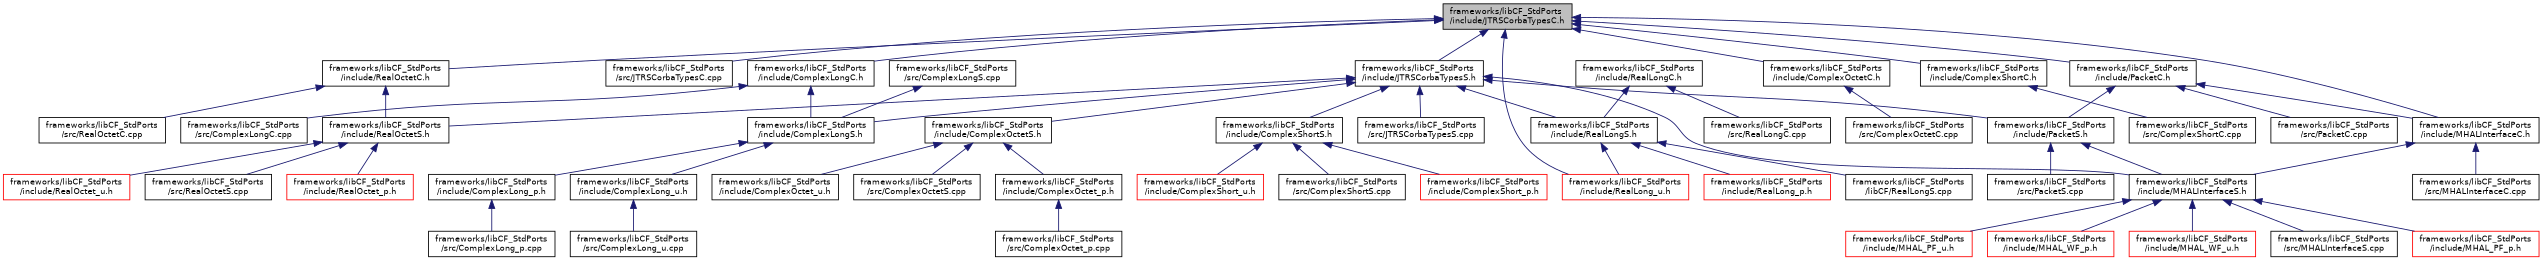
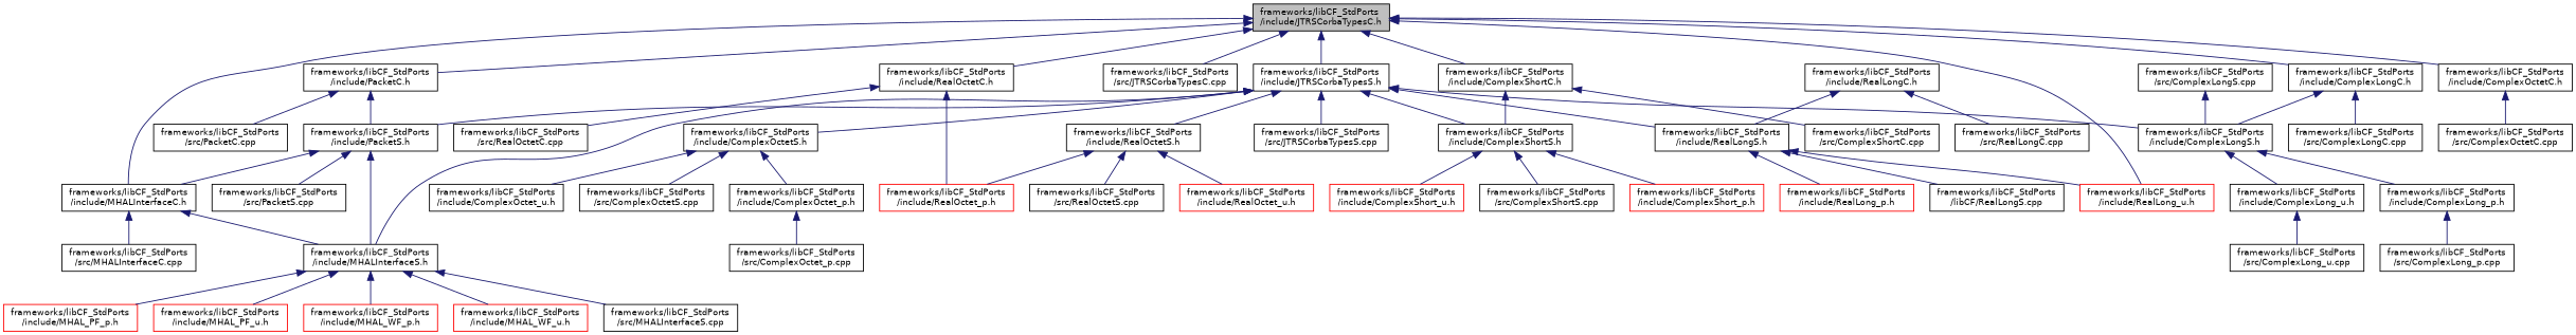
  digraph {
    node [color=black fillcolor=white fontname=Helvetica fontsize=10 shape=record style=filled]
    edge [color=midnightblue dir=back fontname=Helvetica fontsize=10 labelfontname=Helvetica labelfontsize=10 style=solid]
    n1 [fillcolor=grey75 fontcolor=black height=0.2 label="frameworks/libCF_StdPorts\l/include/JTRSCorbaTypesC.h" width=0.4]
    n2 [height=0.2 label="frameworks/libCF_StdPorts\l/include/ComplexLongC.h" width=0.4]
    n3 [height=0.2 label="frameworks/libCF_StdPorts\l/include/JTRSCorbaTypesS.h" width=0.4]
    n4 [height=0.2 label="frameworks/libCF_StdPorts\l/include/ComplexOctetC.h" width=0.4]
    n5 [height=0.2 label="frameworks/libCF_StdPorts\l/include/ComplexShortC.h" width=0.4]
    n6 [height=0.2 label="frameworks/libCF_StdPorts\l/include/MHALInterfaceC.h" width=0.4]
    n7 [height=0.2 label="frameworks/libCF_StdPorts\l/include/PacketC.h" width=0.4]
    n8 [height=0.2 label="frameworks/libCF_StdPorts\l/include/RealOctetC.h" width=0.4]
    n9 [height=0.2 label="frameworks/libCF_StdPorts\l/src/JTRSCorbaTypesC.cpp" width=0.4]
    n10 [color=red height=0.2 label="frameworks/libCF_StdPorts\l/include/RealLong_u.h" width=0.4]
    n11 [height=0.2 label="frameworks/libCF_StdPorts\l/include/ComplexLongS.h" width=0.4]
    n12 [height=0.2 label="frameworks/libCF_StdPorts\l/src/ComplexLongC.cpp" width=0.4]
    n13 [height=0.2 label="frameworks/libCF_StdPorts\l/include/ComplexOctetS.h" width=0.4]
    n14 [height=0.2 label="frameworks/libCF_StdPorts\l/include/ComplexShortS.h" width=0.4]
    n15 [height=0.2 label="frameworks/libCF_StdPorts\l/include/MHALInterfaceS.h" width=0.4]
    n16 [height=0.2 label="frameworks/libCF_StdPorts\l/include/PacketS.h" width=0.4]
    n17 [height=0.2 label="frameworks/libCF_StdPorts\l/include/RealLongS.h" width=0.4]
    n18 [height=0.2 label="frameworks/libCF_StdPorts\l/include/RealOctetS.h" width=0.4]
    n19 [height=0.2 label="frameworks/libCF_StdPorts\l/src/JTRSCorbaTypesS.cpp" width=0.4]
    n20 [height=0.2 label="frameworks/libCF_StdPorts\l/src/ComplexOctetC.cpp" width=0.4]
    n21 [height=0.2 label="frameworks/libCF_StdPorts\l/src/ComplexShortC.cpp" width=0.4]
    n22 [height=0.2 label="frameworks/libCF_StdPorts\l/src/MHALInterfaceC.cpp" width=0.4]
    n23 [height=0.2 label="frameworks/libCF_StdPorts\l/src/PacketC.cpp" width=0.4]
    n24 [height=0.2 label="frameworks/libCF_StdPorts\l/include/RealLongC.h" width=0.4]
    n25 [height=0.2 label="frameworks/libCF_StdPorts\l/src/RealLongC.cpp" width=0.4]
    n26 [height=0.2 label="frameworks/libCF_StdPorts\l/src/RealOctetC.cpp" width=0.4]
    n27 [height=0.2 label="frameworks/libCF_StdPorts\l/include/ComplexLong_p.h" width=0.4]
    n28 [height=0.2 label="frameworks/libCF_StdPorts\l/include/ComplexLong_u.h" width=0.4]
    n29 [height=0.2 label="frameworks/libCF_StdPorts\l/src/ComplexLong_p.cpp" width=0.4]
    n30 [height=0.2 label="frameworks/libCF_StdPorts\l/src/ComplexLong_u.cpp" width=0.4]
    n31 [height=0.2 label="frameworks/libCF_StdPorts\l/src/ComplexLongS.cpp" width=0.4]
    n32 [height=0.2 label="frameworks/libCF_StdPorts\l/include/ComplexOctet_p.h" width=0.4]
    n33 [height=0.2 label="frameworks/libCF_StdPorts\l/include/ComplexOctet_u.h" width=0.4]
    n34 [height=0.2 label="frameworks/libCF_StdPorts\l/src/ComplexOctetS.cpp" width=0.4]
    n35 [color=red height=0.2 label="frameworks/libCF_StdPorts\l/include/ComplexShort_p.h" width=0.4]
    n36 [color=red height=0.2 label="frameworks/libCF_StdPorts\l/include/ComplexShort_u.h" width=0.4]
    n37 [height=0.2 label="frameworks/libCF_StdPorts\l/src/ComplexShortS.cpp" width=0.4]
    n38 [color=red height=0.2 label="frameworks/libCF_StdPorts\l/include/MHAL_PF_p.h" width=0.4]
    n39 [color=red height=0.2 label="frameworks/libCF_StdPorts\l/include/MHAL_PF_u.h" width=0.4]
    n40 [color=red height=0.2 label="frameworks/libCF_StdPorts\l/include/MHAL_WF_p.h" width=0.4]
    n41 [color=red height=0.2 label="frameworks/libCF_StdPorts\l/include/MHAL_WF_u.h" width=0.4]
    n42 [height=0.2 label="frameworks/libCF_StdPorts\l/src/MHALInterfaceS.cpp" width=0.4]
    n43 [height=0.2 label="frameworks/libCF_StdPorts\l/src/PacketS.cpp" width=0.4]
    n44 [color=red height=0.2 label="frameworks/libCF_StdPorts\l/include/RealLong_p.h" width=0.4]
    n45 [height=0.2 label="frameworks/libCF_StdPorts\l/libCF/RealLongS.cpp" width=0.4]
    n46 [color=red height=0.2 label="frameworks/libCF_StdPorts\l/include/RealOctet_p.h" width=0.4]
    n47 [color=red height=0.2 label="frameworks/libCF_StdPorts\l/include/RealOctet_u.h" width=0.4]
    n48 [height=0.2 label="frameworks/libCF_StdPorts\l/src/RealOctetS.cpp" width=0.4]
    n49 [height=0.2 label="frameworks/libCF_StdPorts\l/src/ComplexOctet_p.cpp" width=0.4]
    n1 -> n2
    n1 -> n3
    n1 -> n4
    n1 -> n5
    n1 -> n6
    n1 -> n7
    n1 -> n8
    n1 -> n9
    n1 -> n10
    n2 -> n11
    n2 -> n12
    n3 -> n11
    n3 -> n13
    n3 -> n14
    n3 -> n15
    n3 -> n16
    n3 -> n17
    n3 -> n18
    n3 -> n19
    n4 -> n20
+   n5 -> n14
    n5 -> n21
    n6 -> n15
    n6 -> n22
-   n7 -> n6
+   n16 -> n6
    n7 -> n16
    n7 -> n23
-   n8 -> n18
+   n8 -> n46
    n8 -> n26
    n11 -> n27
    n11 -> n28
    n13 -> n32
    n13 -> n33
    n13 -> n34
    n14 -> n35
    n14 -> n36
    n14 -> n37
    n15 -> n38
    n15 -> n39
    n15 -> n40
    n15 -> n41
    n15 -> n42
    n16 -> n15
    n16 -> n43
    n17 -> n10
    n17 -> n44
    n17 -> n45
    n18 -> n46
    n18 -> n47
    n18 -> n48
    n24 -> n17
    n24 -> n25
    n27 -> n29
    n28 -> n30
    n31 -> n11
    n32 -> n49
  }
